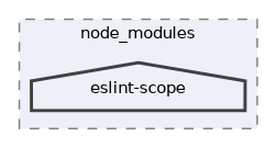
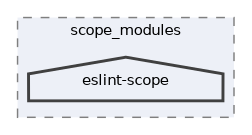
  digraph {
    compound=true
    n1 [color=grey25 fillcolor="#edf0f7" fontname=Helvetica fontsize=10 height=0.2 label="eslint-scope" shape=house style="filled,bold" width=0.4]
    subgraph cluster_1 {
      bgcolor="#edf0f7"
      fontname=Helvetica
      fontsize=10
-     label=node_modules
+     label=scope_modules
      pencolor=grey50
      style="filled,dashed"
      n1
    }
  }
